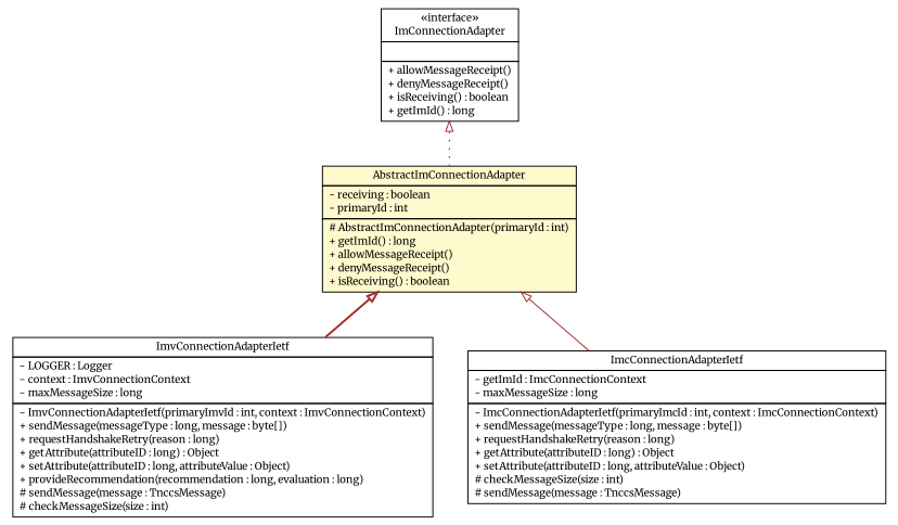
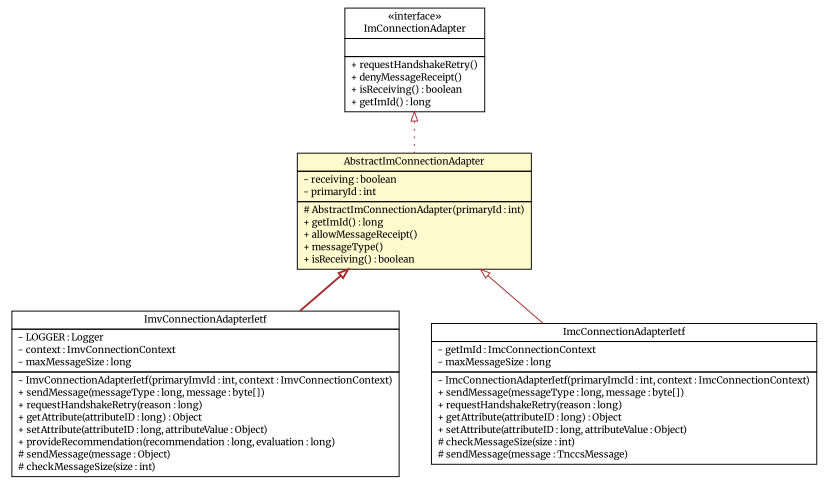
  digraph {
    fontname=Merriweather
    nodesep=0.25
    ranksep=0.5
    node [fontcolor=black fontname=Merriweather fontsize=10.0 shape=plaintext]
    edge [arrowtail=empty color=brown dir=back fontname=Merriweather fontsize=10 headport=p labelfontname=Helvetica labelfontsize=10 tailport=p]
-   n1 [label=<<table title="de.hsbremen.tc.tnc.tnccs.adapter.connection.ImConnectionAdapter" border="0" cellborder="1" cellspacing="0" cellpadding="2" port="p" href="./ImConnectionAdapter.html"> 		<tr><td><table border="0" cellspacing="0" cellpadding="1"> <tr><td align="center" balign="center"> &#171;interface&#187; </td></tr> <tr><td align="center" balign="center"> ImConnectionAdapter </td></tr> 		</table></td></tr> 		<tr><td><table border="0" cellspacing="0" cellpadding="1"> <tr><td align="left" balign="left">  </td></tr> 		</table></td></tr> 		<tr><td><table border="0" cellspacing="0" cellpadding="1"> <tr><td align="left" balign="left"> + allowMessageReceipt() </td></tr> <tr><td align="left" balign="left"> + denyMessageReceipt() </td></tr> <tr><td align="left" balign="left"> + isReceiving() : boolean </td></tr> <tr><td align="left" balign="left"> + getImId() : long </td></tr> 		</table></td></tr> 		</table>>]
-   n2 [label=<<table title="de.hsbremen.tc.tnc.tnccs.adapter.connection.AbstractImConnectionAdapter" border="0" cellborder="1" cellspacing="0" cellpadding="2" port="p" bgcolor="lemonChiffon" href="./AbstractImConnectionAdapter.html"> 		<tr><td><table border="0" cellspacing="0" cellpadding="1"> <tr><td align="center" balign="center"> AbstractImConnectionAdapter </td></tr> 		</table></td></tr> 		<tr><td><table border="0" cellspacing="0" cellpadding="1"> <tr><td align="left" balign="left"> - receiving : boolean </td></tr> <tr><td align="left" balign="left"> - primaryId : int </td></tr> 		</table></td></tr> 		<tr><td><table border="0" cellspacing="0" cellpadding="1"> <tr><td align="left" balign="left"> # AbstractImConnectionAdapter(primaryId : int) </td></tr> <tr><td align="left" balign="left"> + getImId() : long </td></tr> <tr><td align="left" balign="left"> + allowMessageReceipt() </td></tr> <tr><td align="left" balign="left"> + denyMessageReceipt() </td></tr> <tr><td align="left" balign="left"> + isReceiving() : boolean </td></tr> 		</table></td></tr> 		</table>>]
-   n3 [label=<<table title="de.hsbremen.tc.tnc.tnccs.adapter.connection.ImvConnectionAdapterIetf" border="0" cellborder="1" cellspacing="0" cellpadding="2" port="p" href="./ImvConnectionAdapterIetf.html"> 		<tr><td><table border="0" cellspacing="0" cellpadding="1"> <tr><td align="center" balign="center"> ImvConnectionAdapterIetf </td></tr> 		</table></td></tr> 		<tr><td><table border="0" cellspacing="0" cellpadding="1"> <tr><td align="left" balign="left"> - LOGGER : Logger </td></tr> <tr><td align="left" balign="left"> - context : ImvConnectionContext </td></tr> <tr><td align="left" balign="left"> - maxMessageSize : long </td></tr> 		</table></td></tr> 		<tr><td><table border="0" cellspacing="0" cellpadding="1"> <tr><td align="left" balign="left"> ~ ImvConnectionAdapterIetf(primaryImvId : int, context : ImvConnectionContext) </td></tr> <tr><td align="left" balign="left"> + sendMessage(messageType : long, message : byte[]) </td></tr> <tr><td align="left" balign="left"> + requestHandshakeRetry(reason : long) </td></tr> <tr><td align="left" balign="left"> + getAttribute(attributeID : long) : Object </td></tr> <tr><td align="left" balign="left"> + setAttribute(attributeID : long, attributeValue : Object) </td></tr> <tr><td align="left" balign="left"> + provideRecommendation(recommendation : long, evaluation : long) </td></tr> <tr><td align="left" balign="left"> # sendMessage(message : TnccsMessage) </td></tr> <tr><td align="left" balign="left"> # checkMessageSize(size : int) </td></tr> 		</table></td></tr> 		</table>>]
+   n1 [label=<<table title="de.hsbremen.tc.tnc.tnccs.adapter.connection.ImConnectionAdapter" border="0" cellborder="1" cellspacing="0" cellpadding="2" port="p" href="./ImConnectionAdapter.html"> 		<tr><td><table border="0" cellspacing="0" cellpadding="1"> <tr><td align="center" balign="center"> &#171;interface&#187; </td></tr> <tr><td align="center" balign="center"> ImConnectionAdapter </td></tr> 		</table></td></tr> 		<tr><td><table border="0" cellspacing="0" cellpadding="1"> <tr><td align="left" balign="left">  </td></tr> 		</table></td></tr> 		<tr><td><table border="0" cellspacing="0" cellpadding="1"> <tr><td align="left" balign="left"> + requestHandshakeRetry() </td></tr> <tr><td align="left" balign="left"> + denyMessageReceipt() </td></tr> <tr><td align="left" balign="left"> + isReceiving() : boolean </td></tr> <tr><td align="left" balign="left"> + getImId() : long </td></tr> 		</table></td></tr> 		</table>>]
+   n2 [label=<<table title="de.hsbremen.tc.tnc.tnccs.adapter.connection.AbstractImConnectionAdapter" border="0" cellborder="1" cellspacing="0" cellpadding="2" port="p" bgcolor="lemonChiffon" href="./AbstractImConnectionAdapter.html"> 		<tr><td><table border="0" cellspacing="0" cellpadding="1"> <tr><td align="center" balign="center"> AbstractImConnectionAdapter </td></tr> 		</table></td></tr> 		<tr><td><table border="0" cellspacing="0" cellpadding="1"> <tr><td align="left" balign="left"> - receiving : boolean </td></tr> <tr><td align="left" balign="left"> - primaryId : int </td></tr> 		</table></td></tr> 		<tr><td><table border="0" cellspacing="0" cellpadding="1"> <tr><td align="left" balign="left"> # AbstractImConnectionAdapter(primaryId : int) </td></tr> <tr><td align="left" balign="left"> + getImId() : long </td></tr> <tr><td align="left" balign="left"> + allowMessageReceipt() </td></tr> <tr><td align="left" balign="left"> + messageType() </td></tr> <tr><td align="left" balign="left"> + isReceiving() : boolean </td></tr> 		</table></td></tr> 		</table>>]
+   n3 [label=<<table title="de.hsbremen.tc.tnc.tnccs.adapter.connection.ImvConnectionAdapterIetf" border="0" cellborder="1" cellspacing="0" cellpadding="2" port="p" href="./ImvConnectionAdapterIetf.html"> 		<tr><td><table border="0" cellspacing="0" cellpadding="1"> <tr><td align="center" balign="center"> ImvConnectionAdapterIetf </td></tr> 		</table></td></tr> 		<tr><td><table border="0" cellspacing="0" cellpadding="1"> <tr><td align="left" balign="left"> - LOGGER : Logger </td></tr> <tr><td align="left" balign="left"> - context : ImvConnectionContext </td></tr> <tr><td align="left" balign="left"> - maxMessageSize : long </td></tr> 		</table></td></tr> 		<tr><td><table border="0" cellspacing="0" cellpadding="1"> <tr><td align="left" balign="left"> ~ ImvConnectionAdapterIetf(primaryImvId : int, context : ImvConnectionContext) </td></tr> <tr><td align="left" balign="left"> + sendMessage(messageType : long, message : byte[]) </td></tr> <tr><td align="left" balign="left"> + requestHandshakeRetry(reason : long) </td></tr> <tr><td align="left" balign="left"> + getAttribute(attributeID : long) : Object </td></tr> <tr><td align="left" balign="left"> + setAttribute(attributeID : long, attributeValue : Object) </td></tr> <tr><td align="left" balign="left"> + provideRecommendation(recommendation : long, evaluation : long) </td></tr> <tr><td align="left" balign="left"> # sendMessage(message : Object) </td></tr> <tr><td align="left" balign="left"> # checkMessageSize(size : int) </td></tr> 		</table></td></tr> 		</table>>]
    n4 [label=<<table title="de.hsbremen.tc.tnc.tnccs.adapter.connection.ImcConnectionAdapterIetf" border="0" cellborder="1" cellspacing="0" cellpadding="2" port="p" href="./ImcConnectionAdapterIetf.html"> 		<tr><td><table border="0" cellspacing="0" cellpadding="1"> <tr><td align="center" balign="center"> ImcConnectionAdapterIetf </td></tr> 		</table></td></tr> 		<tr><td><table border="0" cellspacing="0" cellpadding="1"> <tr><td align="left" balign="left"> - getImId : ImcConnectionContext </td></tr> <tr><td align="left" balign="left"> - maxMessageSize : long </td></tr> 		</table></td></tr> 		<tr><td><table border="0" cellspacing="0" cellpadding="1"> <tr><td align="left" balign="left"> ~ ImcConnectionAdapterIetf(primaryImcId : int, context : ImcConnectionContext) </td></tr> <tr><td align="left" balign="left"> + sendMessage(messageType : long, message : byte[]) </td></tr> <tr><td align="left" balign="left"> + requestHandshakeRetry(reason : long) </td></tr> <tr><td align="left" balign="left"> + getAttribute(attributeID : long) : Object </td></tr> <tr><td align="left" balign="left"> + setAttribute(attributeID : long, attributeValue : Object) </td></tr> <tr><td align="left" balign="left"> # checkMessageSize(size : int) </td></tr> <tr><td align="left" balign="left"> # sendMessage(message : TnccsMessage) </td></tr> 		</table></td></tr> 		</table>>]
    n1 -> n2 [style=dotted]
    n2 -> n3 [style=bold]
    n2 -> n4 [style=solid]
  }
